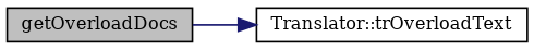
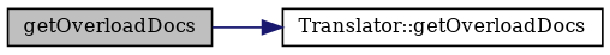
  digraph {
    rankdir=LR
    fontname="DejaVu Serif"
    node [color=black fontname="DejaVu Serif" fontsize=10 shape=record style=filled]
    n1 [fillcolor=grey75 fontcolor=black height=0.2 label=getOverloadDocs width=0.4]
-   n2 [fillcolor=white height=0.2 label="Translator::trOverloadText" width=0.4]
+   n2 [fillcolor=white height=0.2 label="Translator::getOverloadDocs" width=0.4]
    n1 -> n2 [color=midnightblue fontname="DejaVu Serif" fontsize=10 labelfontname=Helvetica labelfontsize=10 style=solid]
  }
